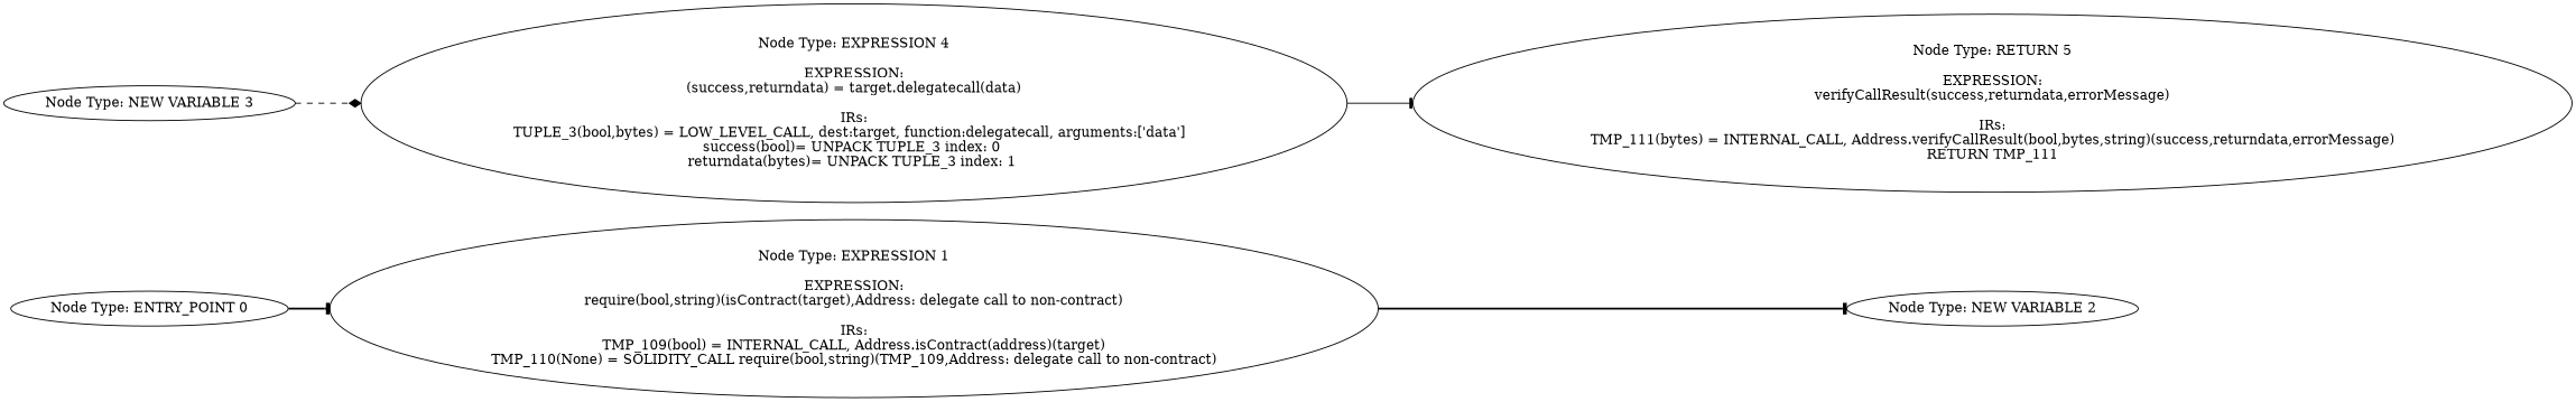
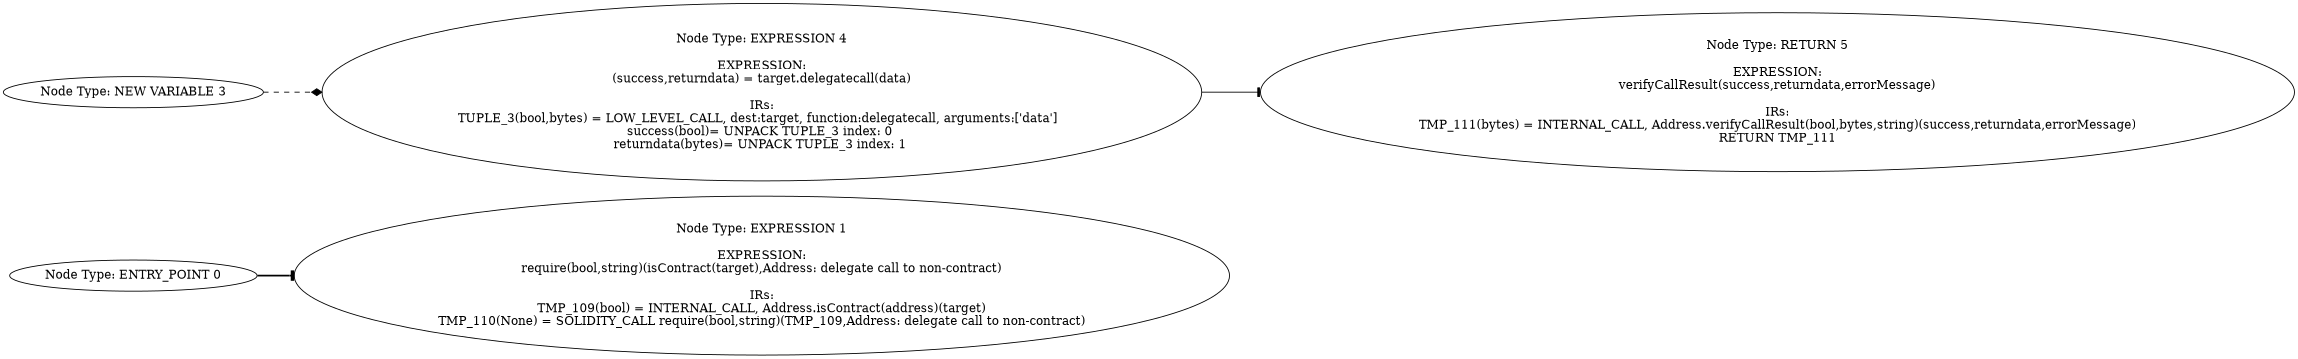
  digraph {
    rankdir=LR
    edge [arrowhead=tee style=bold]
    n1 [label="Node Type: ENTRY_POINT 0\n"]
    n2 [label="Node Type: EXPRESSION 1\n\nEXPRESSION:\nrequire(bool,string)(isContract(target),Address: delegate call to non-contract)\n\nIRs:\nTMP_109(bool) = INTERNAL_CALL, Address.isContract(address)(target)\nTMP_110(None) = SOLIDITY_CALL require(bool,string)(TMP_109,Address: delegate call to non-contract)"]
-   n3 [label="Node Type: NEW VARIABLE 2\n"]
    n4 [label="Node Type: NEW VARIABLE 3\n"]
    n5 [label="Node Type: EXPRESSION 4\n\nEXPRESSION:\n(success,returndata) = target.delegatecall(data)\n\nIRs:\nTUPLE_3(bool,bytes) = LOW_LEVEL_CALL, dest:target, function:delegatecall, arguments:['data']  \nsuccess(bool)= UNPACK TUPLE_3 index: 0 \nreturndata(bytes)= UNPACK TUPLE_3 index: 1 "]
    n6 [label="Node Type: RETURN 5\n\nEXPRESSION:\nverifyCallResult(success,returndata,errorMessage)\n\nIRs:\nTMP_111(bytes) = INTERNAL_CALL, Address.verifyCallResult(bool,bytes,string)(success,returndata,errorMessage)\nRETURN TMP_111"]
    n1 -> n2
-   n2 -> n3
    n4 -> n5 [arrowhead=diamond style=dashed]
    n5 -> n6 [style=solid]
  }
